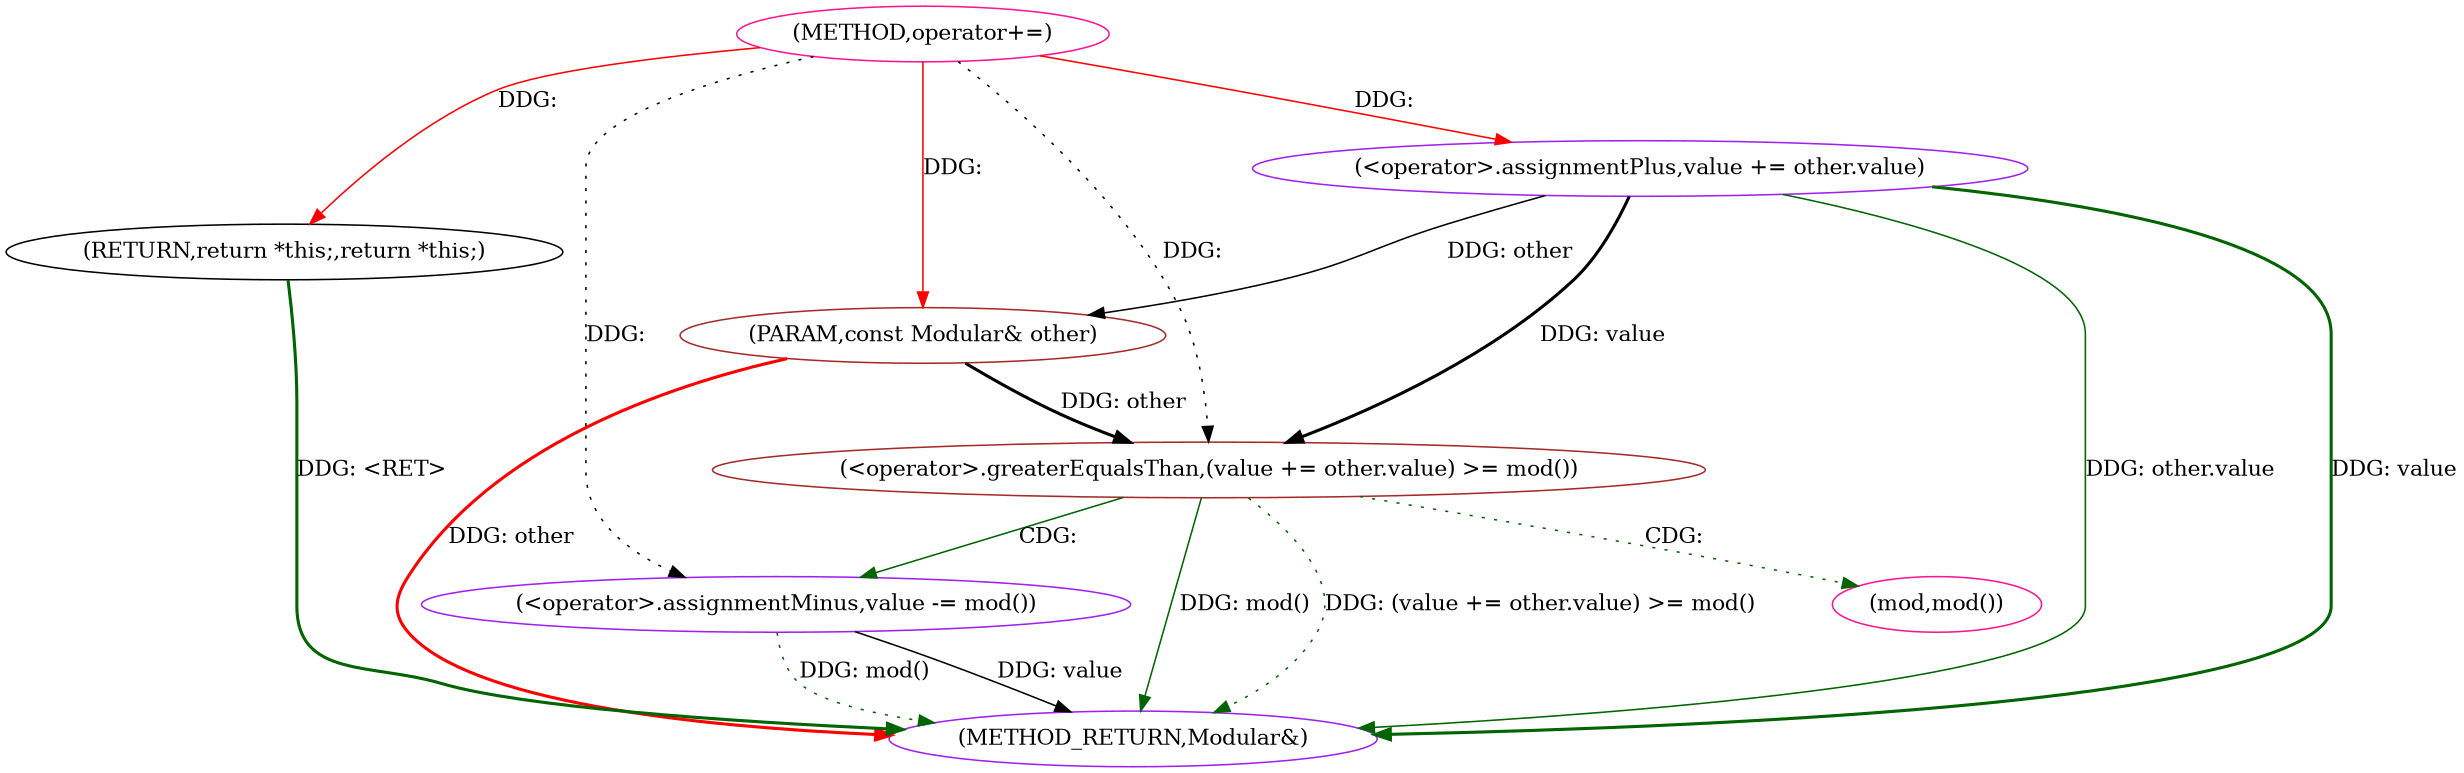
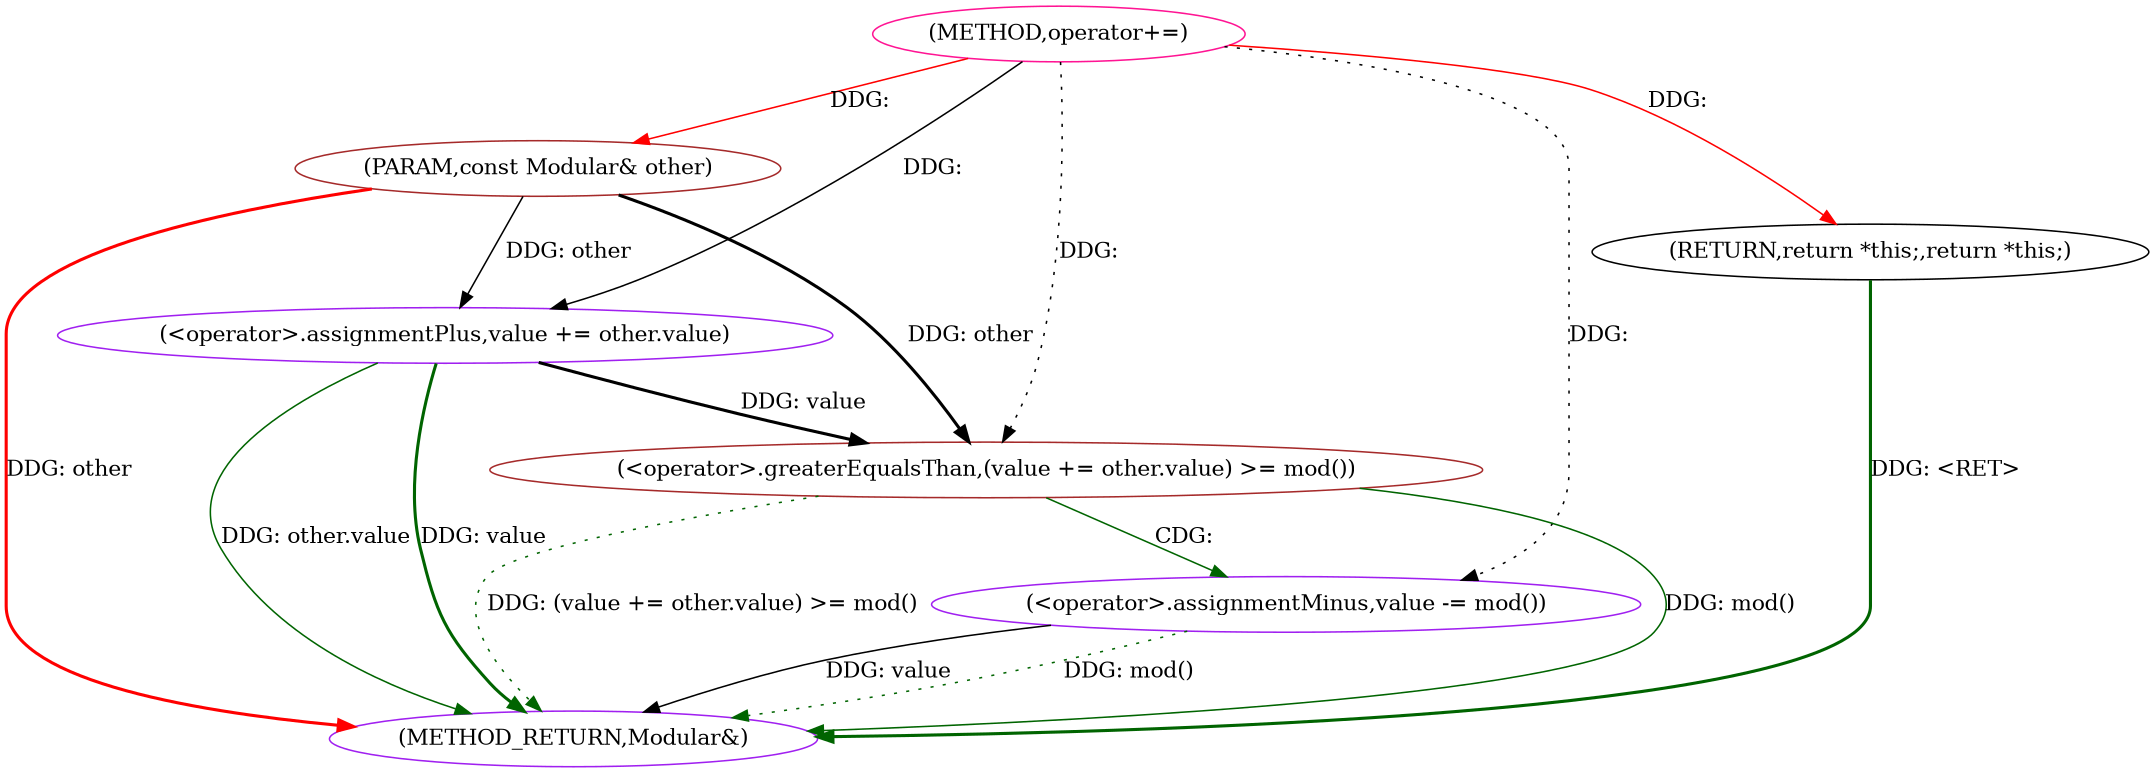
  digraph {
    node [color=purple]
    edge [color=darkgreen style=solid]
    n1 [color=deeppink label="(METHOD,operator+=)"]
    n2 [color=brown label="(PARAM,const Modular& other)"]
    n3 [color=black label="(RETURN,return *this;,return *this;)"]
    n4 [color=brown label="(<operator>.greaterEqualsThan,(value += other.value) >= mod())"]
    n5 [label="(<operator>.assignmentMinus,value -= mod())"]
    n6 [label="(<operator>.assignmentPlus,value += other.value)"]
    n7 [label="(METHOD_RETURN,Modular&)"]
-   n8 [color=deeppink label="(mod,mod())"]
    n1 -> n2 [color=red label="DDG: "]
    n1 -> n3 [color=red label="DDG: "]
    n1 -> n4 [color=black label="DDG: " style=dotted]
    n1 -> n5 [color=black label="DDG: " style=dotted]
-   n1 -> n6 [color=red label="DDG: "]
+   n1 -> n6 [color=black label="DDG: "]
    n2 -> n4 [color=black label="DDG: other" style=bold]
-   n6 -> n2 [color=black label="DDG: other"]
+   n2 -> n6 [color=black label="DDG: other"]
    n2 -> n7 [color=red label="DDG: other" style=bold]
    n3 -> n7 [label="DDG: <RET>" style=bold]
    n4 -> n5 [label="CDG: "]
    n4 -> n7 [label="DDG: mod()"]
    n4 -> n7 [label="DDG: (value += other.value) >= mod()" style=dotted]
-   n4 -> n8 [label="CDG: " style=dotted]
    n5 -> n7 [color=black label="DDG: value"]
    n5 -> n7 [label="DDG: mod()" style=dotted]
    n6 -> n4 [color=black label="DDG: value" style=bold]
    n6 -> n7 [label="DDG: value" style=bold]
    n6 -> n7 [label="DDG: other.value"]
  }
